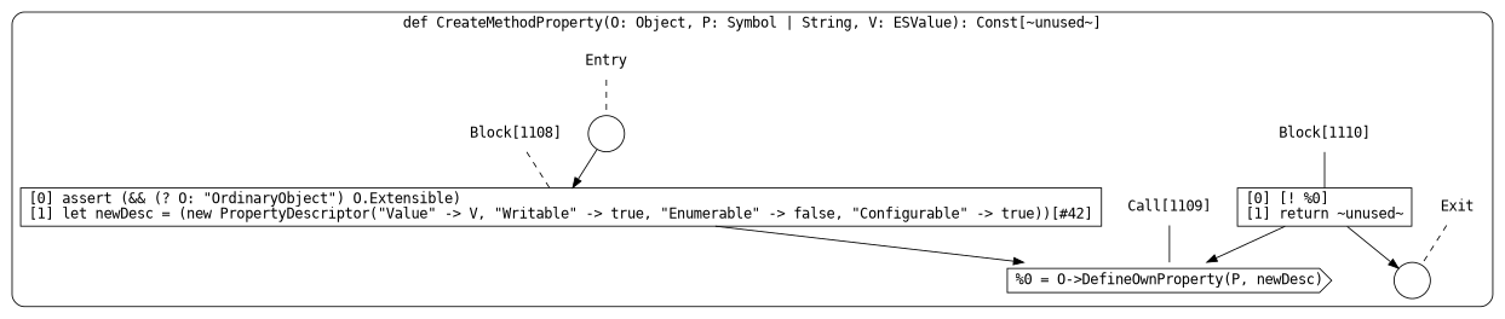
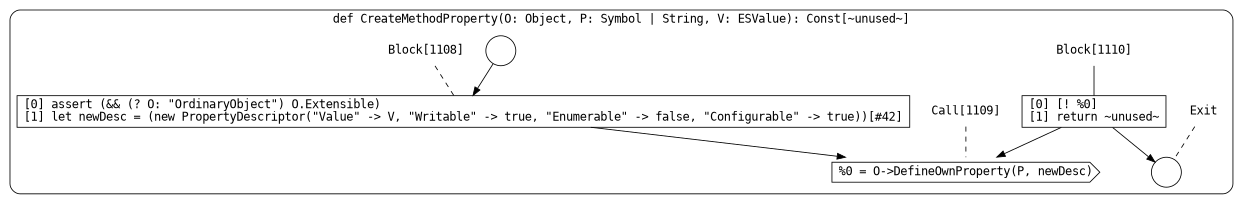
  digraph {
    fontname=Consolas
    node [fontname=Consolas shape=none]
    edge [arrowhead=none color=black fontname=Consolas]
-   n1 [label=<<font color="black">Entry</font>>]
    n2 [color=black fillcolor=white label=" " shape=circle style=filled]
    n3 [color=black fillcolor=white label=<<font color="black">[0] assert (&amp;&amp; (? O: &quot;OrdinaryObject&quot;) O.Extensible)<BR ALIGN="LEFT"/>[1] let newDesc = (new PropertyDescriptor(&quot;Value&quot; -&gt; V, &quot;Writable&quot; -&gt; true, &quot;Enumerable&quot; -&gt; false, &quot;Configurable&quot; -&gt; true))[#42]<BR ALIGN="LEFT"/></font>> shape=box style=filled]
    n4 [color=black fillcolor=white label=<<font color="black">%0 = O-&gt;DefineOwnProperty(P, newDesc)</font>> shape=cds style=filled]
    n5 [label=<<font color="black">Exit</font>>]
    n6 [color=black fillcolor=white label=" " shape=circle style=filled]
    n7 [label=<<font color="black">Block[1108]</font>>]
    n8 [color=black fillcolor=white label=<<font color="black">[0] [! %0]<BR ALIGN="LEFT"/>[1] return ~unused~<BR ALIGN="LEFT"/></font>> shape=box style=filled]
    n9 [label=<<font color="black">Call[1109]</font>>]
    n10 [label=<<font color="black">Block[1110]</font>>]
    subgraph cluster_1 {
      label="def CreateMethodProperty(O: Object, P: Symbol | String, V: ESValue): Const[~unused~]"
      style=rounded
-     n1
      n2
      n3
      n4
      n5
      n6
      n7
      n8
      n9
      n10
    }
-   n1 -> n2 [style=dashed]
    n2 -> n3 [arrowhead=""]
    n3 -> n4 [arrowhead=""]
    n5 -> n6 [style=dashed]
    n7 -> n3 [style=dashed]
    n8 -> n4 [arrowhead=""]
    n8 -> n6 [arrowhead=""]
-   n9 -> n4 [style=solid]
+   n9 -> n4 [style=dashed]
    n10 -> n8 [style=solid]
  }
